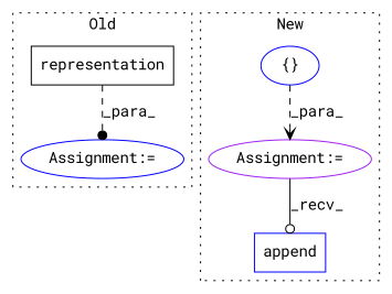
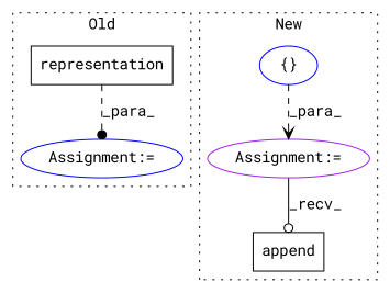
  digraph {
    fontname="Roboto Mono"
    node [a=32 shape=ellipse color=black fontname="Roboto Mono"]
    edge [style=dashed fontname="Roboto Mono"]
    n1 [l=16 label=representation s=365 shape=box]
    n2 [a=7 l=32 label="Assignment:=" s=648 color=blue]
-   n3 [l="7,1" label=append s="761,771" shape=box color=blue]
+   n3 [l="7,1" label=append s="761,771" shape=box]
    n4 [a=4 l=2 label="{}" s=550 color=blue]
    n5 [a=7 l=1 label="Assignment:=" s=540 color=purple]
    subgraph cluster_1 {
      label=Old
      style=dotted
      n1
      n2
    }
    subgraph cluster_2 {
      label=New
      style=dotted
      n3
      n4
      n5
    }
    n1 -> n2 [label=_para_ arrowhead=dot]
    n4 -> n5 [label=_para_ arrowhead=vee]
    n5 -> n3 [label=_recv_ style=solid arrowhead=odot]
  }
